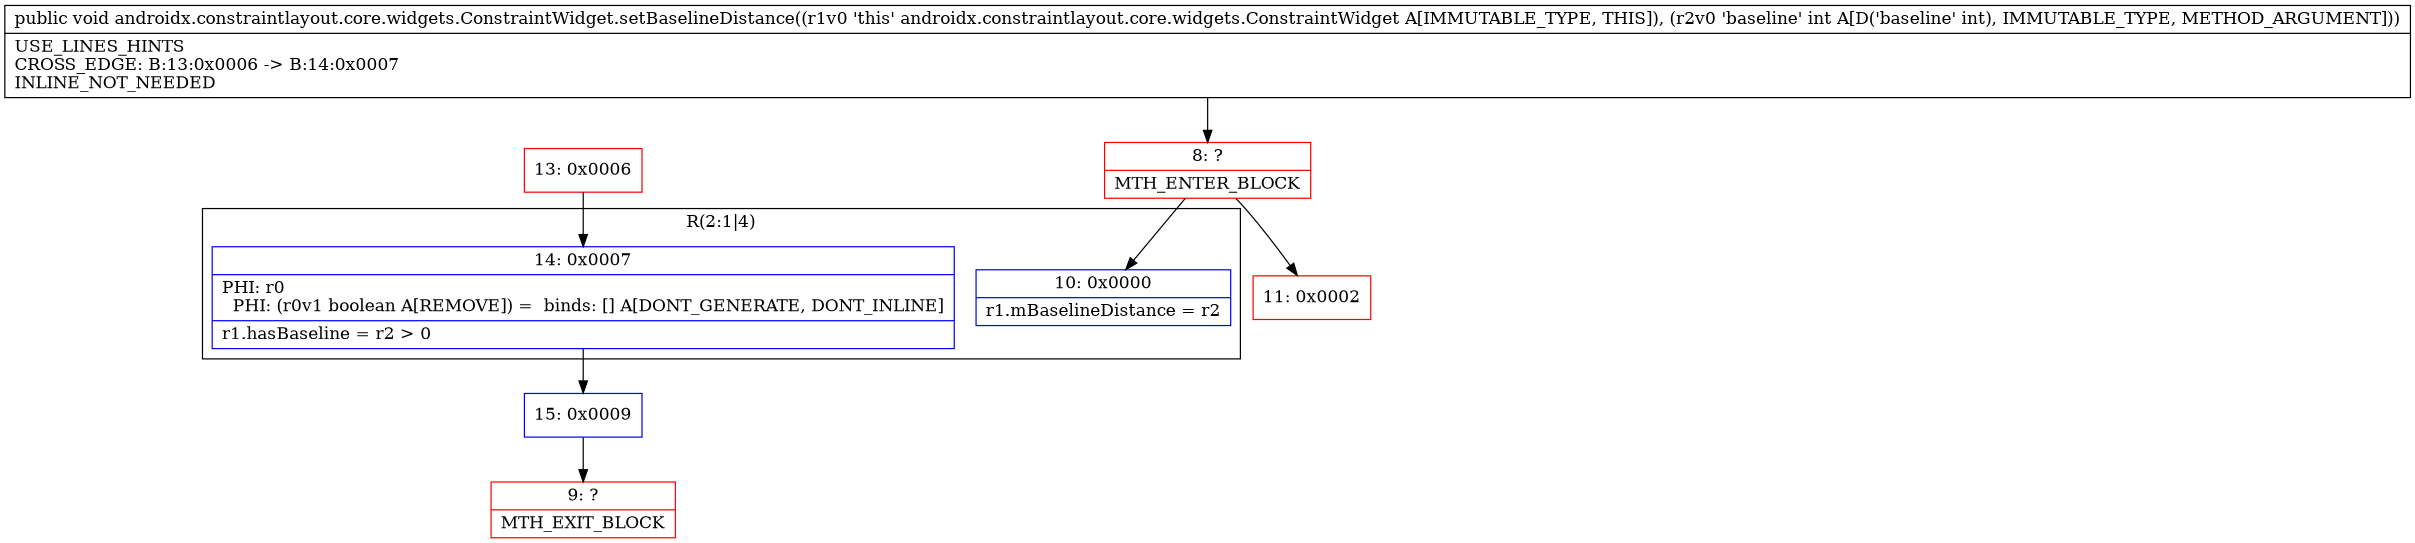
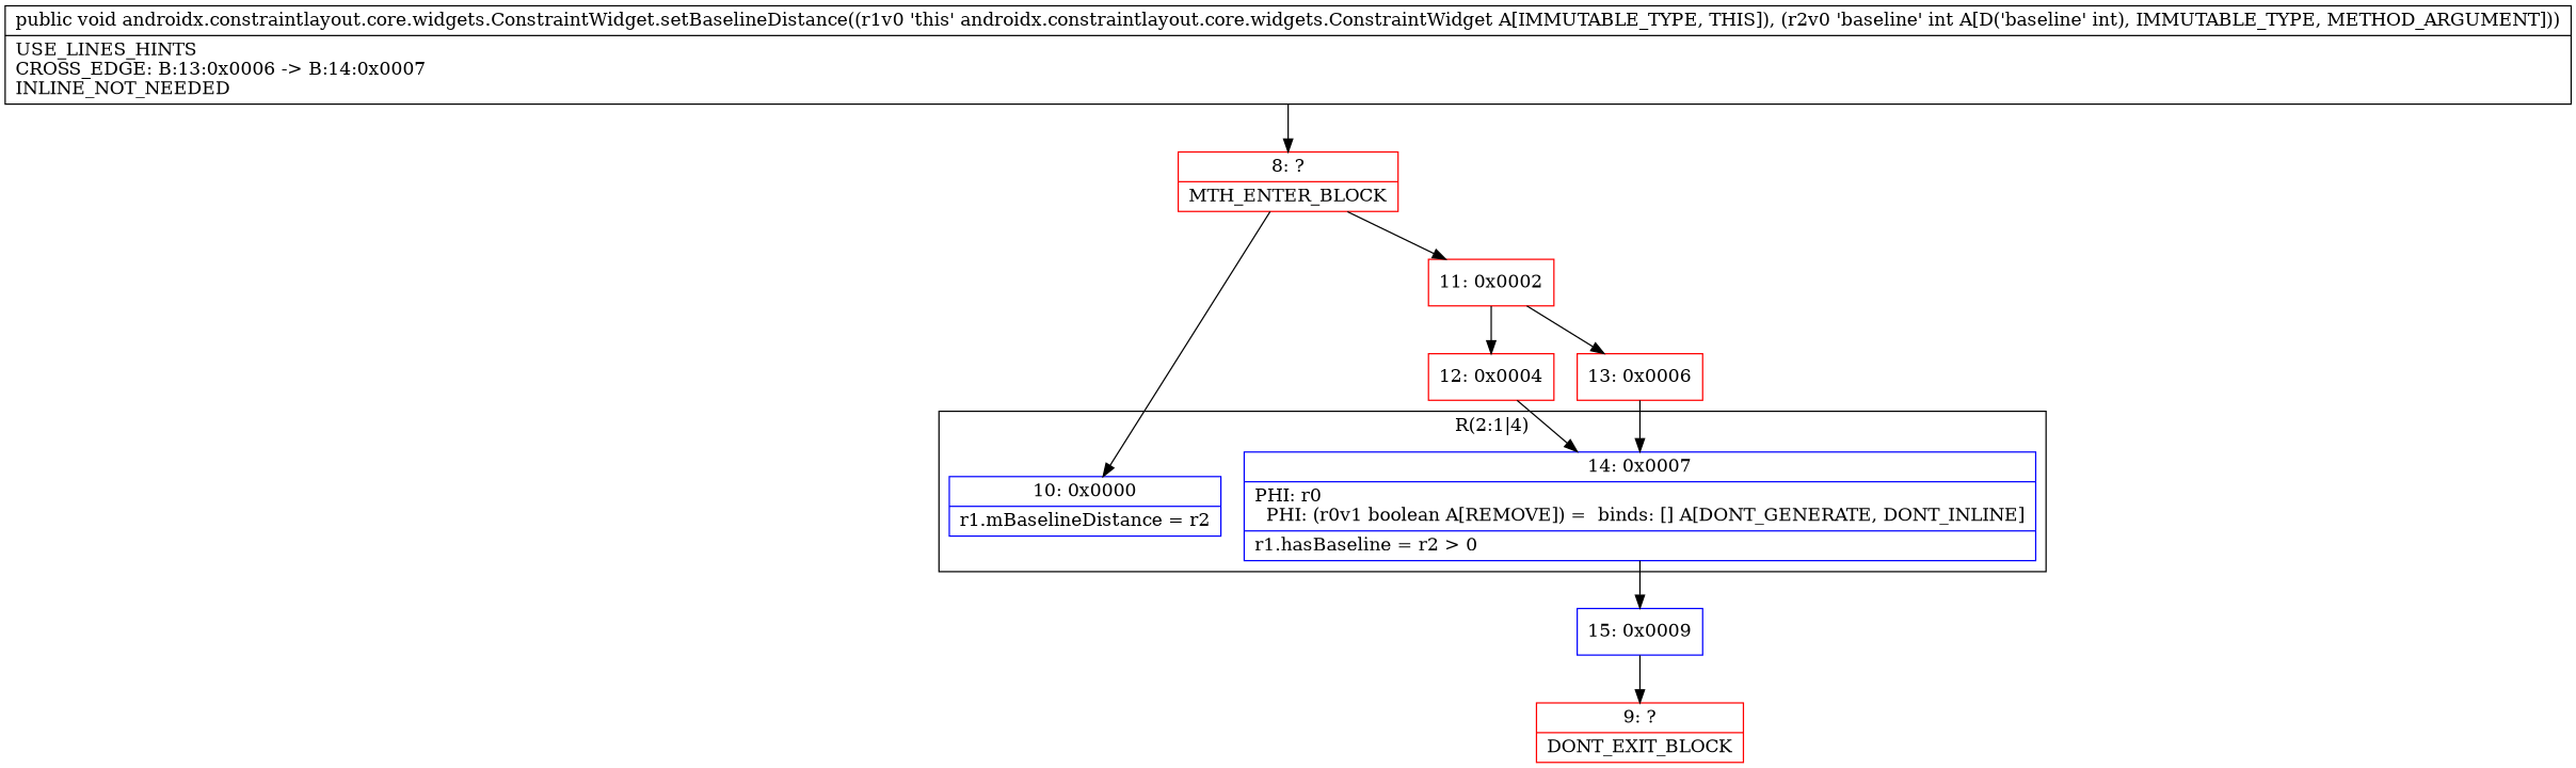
  digraph {
    node [color=red shape=record]
    n1 [color=blue label="{10\:\ 0x0000|r1.mBaselineDistance = r2\l}"]
    n2 [color=blue label="{14\:\ 0x0007|PHI: r0 \l  PHI: (r0v1 boolean A[REMOVE]) =  binds: [] A[DONT_GENERATE, DONT_INLINE]\l|r1.hasBaseline = r2 \> 0\l}"]
    n3 [color=blue label="{15\:\ 0x0009}"]
    n4 [label="{11\:\ 0x0002}"]
+   n5 [label="{12\:\ 0x0004}"]
    n6 [label="{13\:\ 0x0006}"]
-   n7 [label="{9\:\ ?|MTH_EXIT_BLOCK\l}"]
+   n7 [label="{9\:\ ?|DONT_EXIT_BLOCK\l}"]
    n8 [label="{8\:\ ?|MTH_ENTER_BLOCK\l}"]
    n9 [label="{public void androidx.constraintlayout.core.widgets.ConstraintWidget.setBaselineDistance((r1v0 'this' androidx.constraintlayout.core.widgets.ConstraintWidget A[IMMUTABLE_TYPE, THIS]), (r2v0 'baseline' int A[D('baseline' int), IMMUTABLE_TYPE, METHOD_ARGUMENT]))  | USE_LINES_HINTS\lCROSS_EDGE: B:13:0x0006 \-\> B:14:0x0007\lINLINE_NOT_NEEDED\l}" color=""]
    subgraph cluster_1 {
      label="R(2:1|4)"
      n1
      n2
    }
    n2 -> n3
    n3 -> n7
+   n4 -> n5
+   n4 -> n6
+   n5 -> n2
    n6 -> n2
    n8 -> n1
    n8 -> n4
    n9 -> n8
  }
